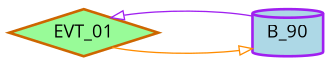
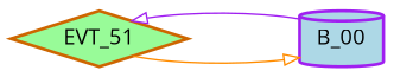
  digraph {
    mindist=1.0
    nodesep=0.6
    rankdir=LR
    ranksep=1.0
    root=Demo
    fontname="Open Sans"
    node [cpu=0 pattern=A penwidth=2 style=filled fontname="Open Sans"]
    edge [fillcolor=white style=filled type=defdst arrowhead=normal fontname="Open Sans"]
-   EVT_01 [bpid=16383 color=darkorange3 evtno=4095 fid=1 fillcolor=palegreen gid=4095 par=1024 patentry=1 shape=diamond sid=4095 toffs=0 type=tmsg]
-   B_00 [color=purple fillcolor=lightblue patexit=1 qlo=1 shape=cylinder tperiod=1000000000 type=block label=B_90]
+   EVT_01 [bpid=16383 color=darkorange3 evtno=4095 fid=1 fillcolor=palegreen gid=4095 par=1024 patentry=1 shape=diamond sid=4095 toffs=0 type=tmsg label=EVT_51]
+   B_00 [color=purple fillcolor=lightblue patexit=1 qlo=1 shape=cylinder tperiod=1000000000 type=block]
    subgraph sub_1 {
      EVT_01
      B_00
    }
    EVT_01 -> B_00 [color=darkorange]
    B_00 -> EVT_01 [color=purple]
  }
